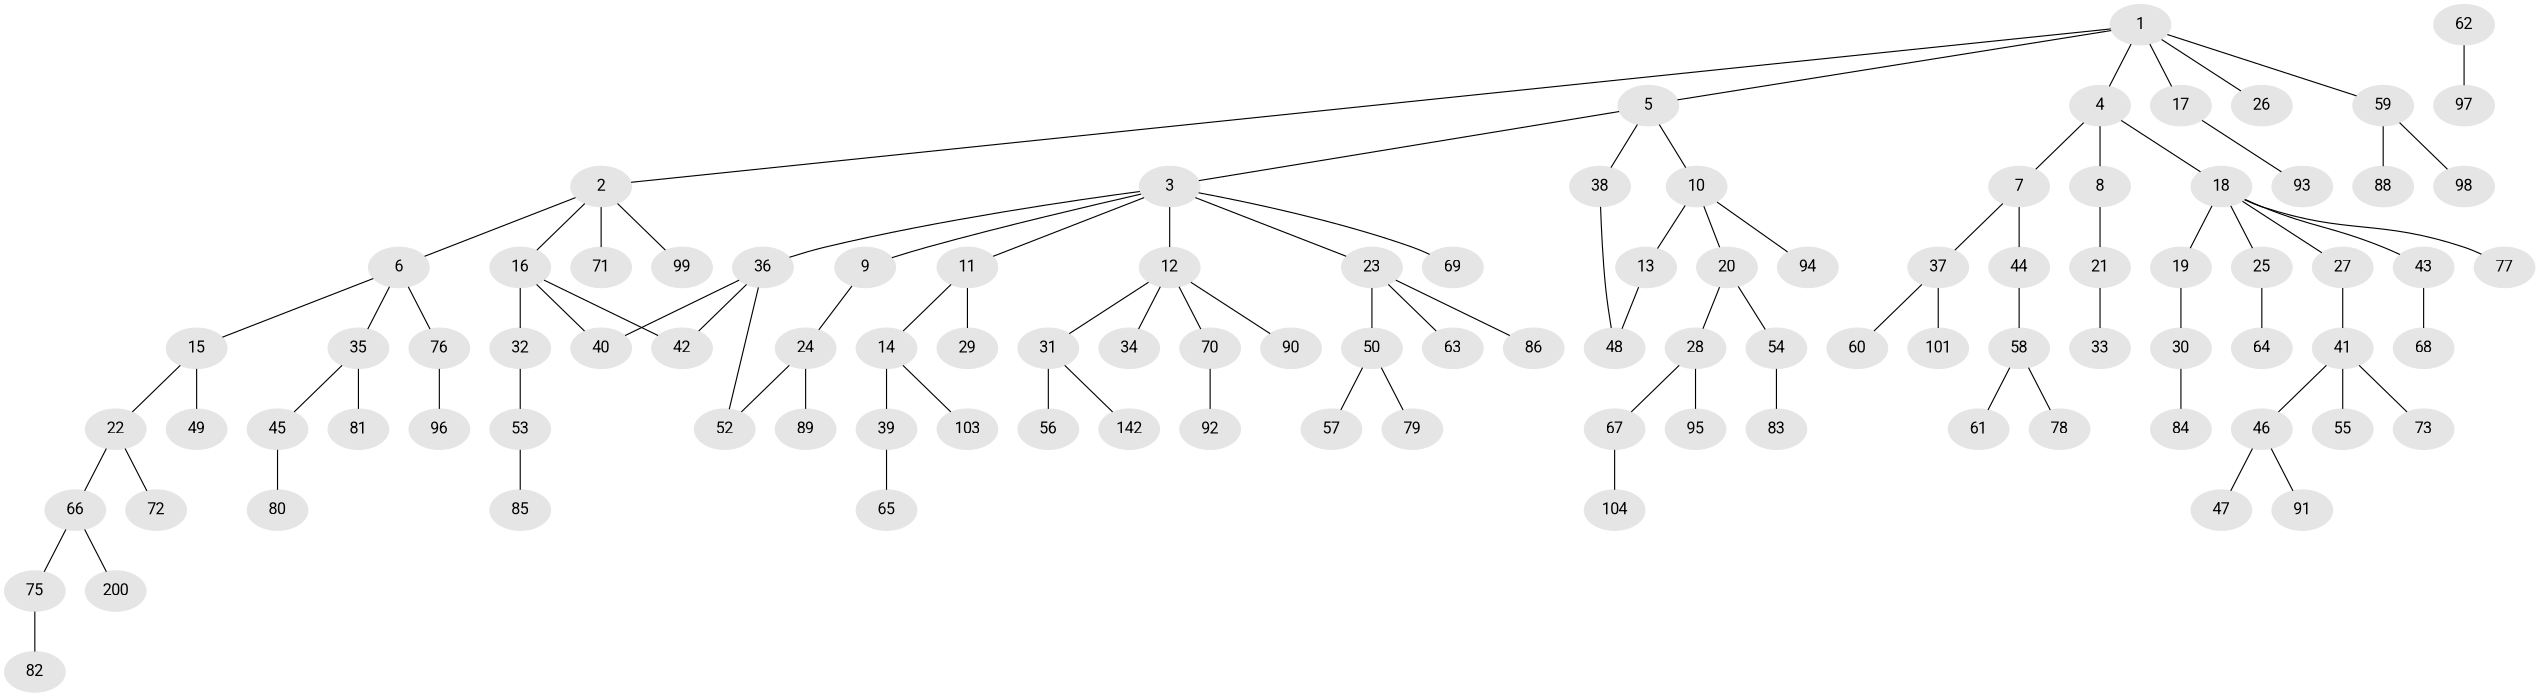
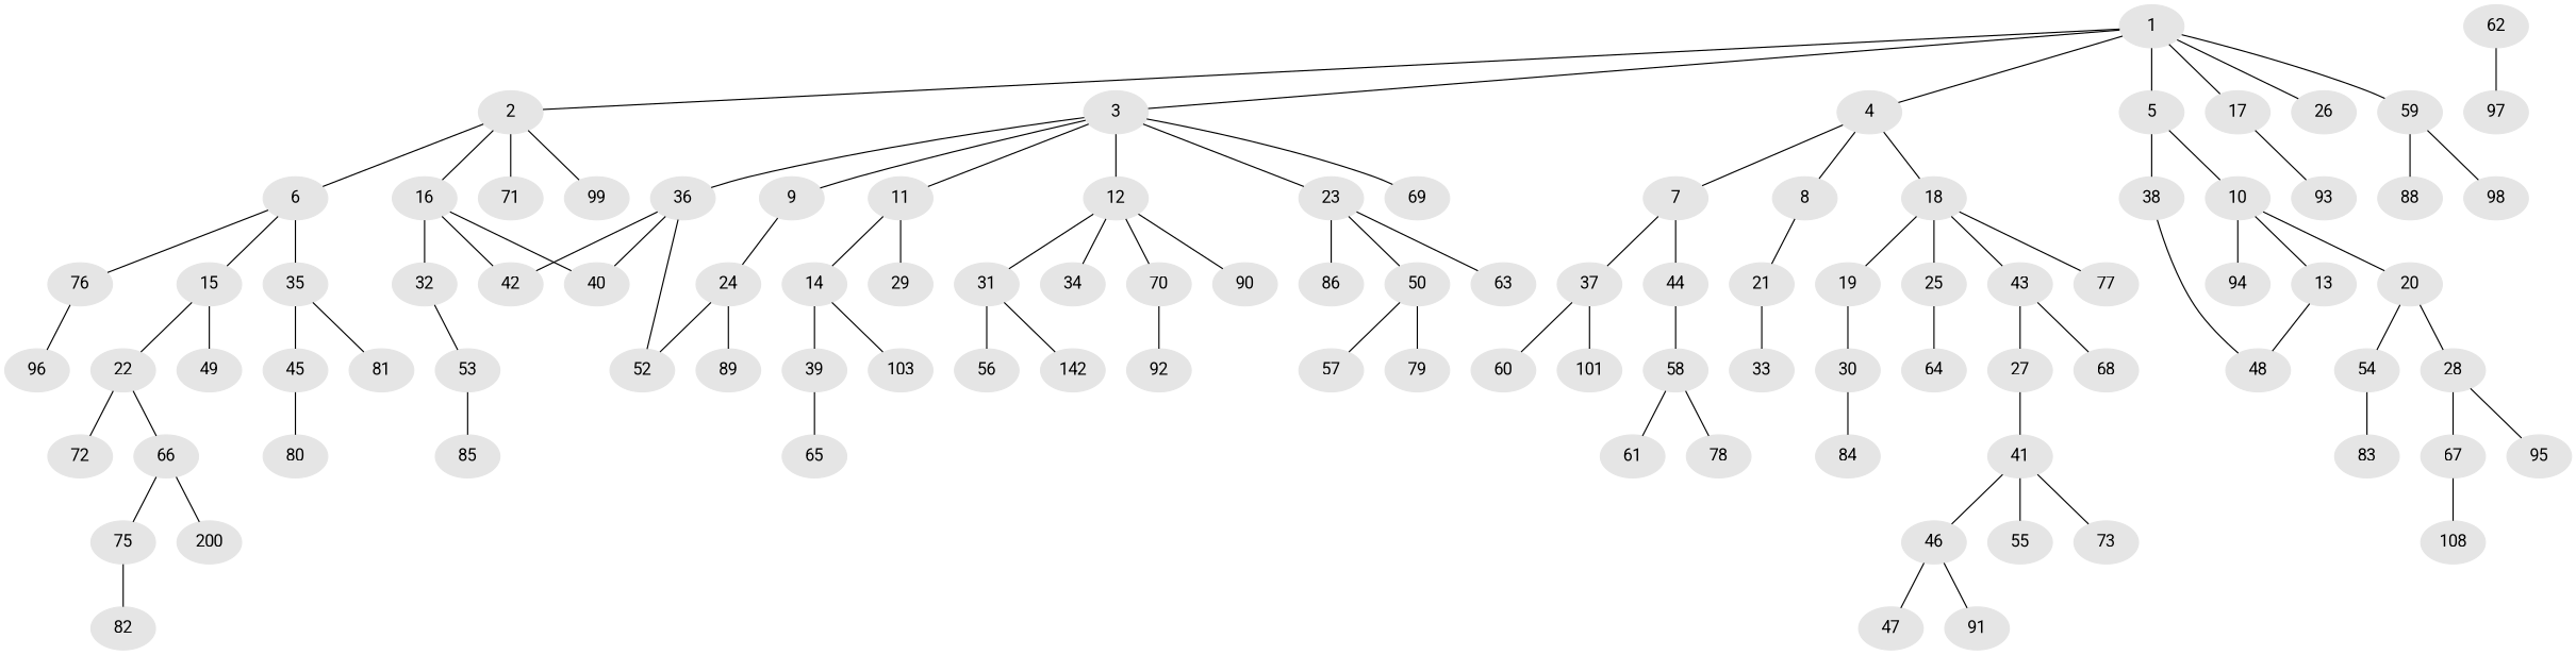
  graph {
    fontname=Roboto
    node [color=gray90 fontname=Roboto style=filled]
    edge [fontname=Roboto]
    1
    2
    3
    4
    5
    17
    26
    59
    6
    16
    71
    99
    9
    11
    12
    23
    36
    69
    7
    8
    18
    10
    38
    93
    88
    98
    15
    35
    76
    32
    40
    42
    24
    14
    29
    31
    34
    70
    90
    50
    63
    86
    52
    37
    44
    21
    19
    25
    27
    43
    77
    13
    20
    94
    48
    22
    49
    45
    81
    96
    60
    101
    58
    33
    89
    28
    54
    39
    103
    56
    n71 [label=142]
    92
    65
    66
    72
    53
    30
    64
    41
    68
    84
    67
    95
    83
    75
    n86 [label=200]
    57
    79
    46
    55
    73
-   104
+   104 [label=108]
    85
    80
    47
    91
    61
    78
    62
    97
    82
    1 -- 2
-   5 -- 3
+   1 -- 3
    1 -- 4
    1 -- 5
    1 -- 17
    1 -- 26
    1 -- 59
    2 -- 6
    2 -- 16
    2 -- 71
    2 -- 99
    3 -- 9
    3 -- 11
    3 -- 12
    3 -- 23
    3 -- 36
    3 -- 69
    4 -- 7
    4 -- 8
    4 -- 18
    5 -- 10
    5 -- 38
    17 -- 93
    59 -- 88
    59 -- 98
    6 -- 15
    6 -- 35
    6 -- 76
    16 -- 32
    16 -- 40
    16 -- 42
    9 -- 24
    11 -- 14
    11 -- 29
    12 -- 31
    12 -- 34
    12 -- 70
    12 -- 90
    23 -- 50
    23 -- 63
    23 -- 86
    36 -- 40
    36 -- 42
    36 -- 52
    7 -- 37
    7 -- 44
    8 -- 21
    18 -- 19
    18 -- 25
-   18 -- 27
+   43 -- 27
    18 -- 43
    18 -- 77
    10 -- 13
    10 -- 20
    10 -- 94
    38 -- 48
    15 -- 22
    15 -- 49
    35 -- 45
    35 -- 81
    76 -- 96
    32 -- 53
    24 -- 52
    24 -- 89
    14 -- 39
    14 -- 103
    31 -- 56
    31 -- n71
    70 -- 92
    50 -- 57
    50 -- 79
    37 -- 60
    37 -- 101
    44 -- 58
    21 -- 33
    19 -- 30
    25 -- 64
    27 -- 41
    43 -- 68
    13 -- 48
    20 -- 28
    20 -- 54
    22 -- 66
    22 -- 72
    45 -- 80
    58 -- 61
    58 -- 78
    28 -- 67
    28 -- 95
    54 -- 83
    39 -- 65
    66 -- 75
    66 -- n86
    53 -- 85
    30 -- 84
    41 -- 46
    41 -- 55
    41 -- 73
    67 -- 104
    75 -- 82
    46 -- 47
    46 -- 91
    62 -- 97
  }
